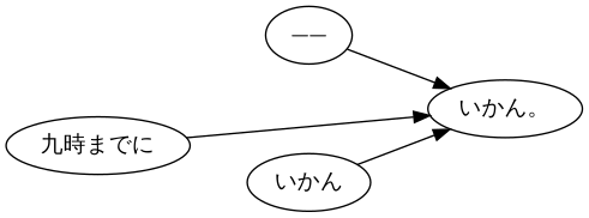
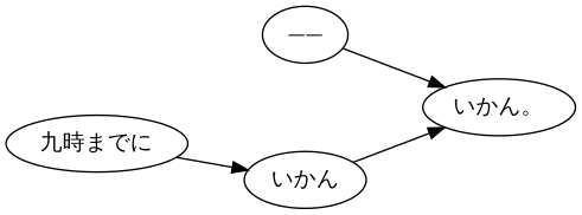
  digraph {
    fontname="Comic Neue"
    rankdir=LR
    node [fontname="Comic Neue"]
    edge [fontname="Comic Neue"]
    n1 [label="——"]
    n2 [label="いかん。"]
    n3 [label="九時までに"]
    n4 [label="いかん"]
    n1 -> n2
-   n3 -> n2
+   n3 -> n4
    n4 -> n2
  }
